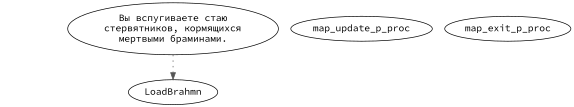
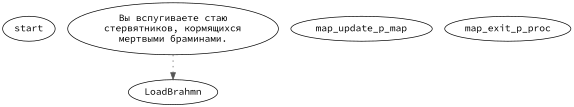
  digraph {
    fontname="Source Code Pro"
    node [color="#000000" fillcolor="#FFFFFF" style=filled fontname="Source Code Pro"]
+   start
    n2 [label="Вы вспугиваете стаю\nстервятников, кормящихся\nмертвыми браминами."]
    LoadBrahmn
-   map_update_p_proc
+   map_update_p_proc [label=map_update_p_map]
    map_exit_p_proc
    n2 -> LoadBrahmn [color="#555555" style=dotted fontname="Source Code Pro"]
  }
